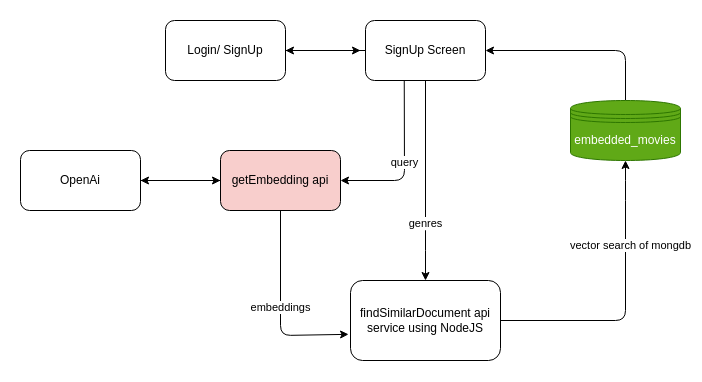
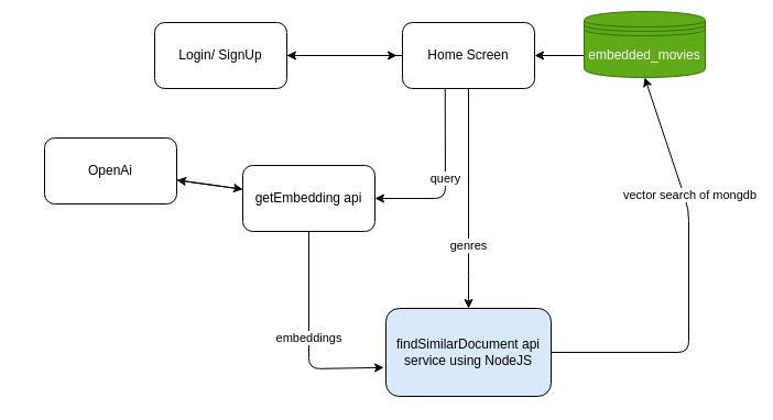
  <mxCell id="0" />
  <mxCell id="1" parent="0" />
  <mxCell id="2" value="" style="edgeStyle=none;html=1;" parent="1" source="5" target="7" edge="1"><mxGeometry relative="1" as="geometry" /></mxCell>
  <mxCell id="3" value="query" style="edgeStyle=none;html=1;exitX=0.323;exitY=1.006;exitDx=0;exitDy=0;exitPerimeter=0;" parent="1" source="5" target="14" edge="1"><mxGeometry relative="1" as="geometry"><Array as="points"><mxPoint x="404" y="180" /></Array></mxGeometry></mxCell>
  <mxCell id="4" value="genres" style="edgeStyle=none;html=1;exitX=0.5;exitY=1;exitDx=0;exitDy=0;entryX=0.5;entryY=0;entryDx=0;entryDy=0;" parent="1" source="5" target="9" edge="1"><mxGeometry x="0.429" relative="1" as="geometry"><Array as="points"><mxPoint x="425" y="240" /></Array><mxPoint as="offset" /></mxGeometry></mxCell>
- <mxCell id="5" value="SignUp Screen" style="whiteSpace=wrap;html=1;rounded=1;" parent="1" vertex="1"><mxGeometry x="365" y="20" width="120" height="60" as="geometry" /></mxCell>
+ <mxCell id="5" value="Home Screen" style="whiteSpace=wrap;html=1;rounded=1;" parent="1" vertex="1"><mxGeometry x="365" y="20" width="120" height="60" as="geometry" /></mxCell>
  <mxCell id="6" style="edgeStyle=none;html=1;" parent="1" source="7" edge="1"><mxGeometry relative="1" as="geometry"><mxPoint x="360" y="50" as="targetPoint" /></mxGeometry></mxCell>
- <mxCell id="7" value="Login/ SignUp" style="whiteSpace=wrap;html=1;rounded=1;" parent="1" vertex="1"><mxGeometry x="165" y="20" width="120" height="60" as="geometry" /></mxCell>
+ <mxCell id="7" value="Login/ SignUp" style="whiteSpace=wrap;html=1;rounded=1;" parent="1" vertex="1"><mxGeometry x="140" y="20" width="120" height="60" as="geometry" /></mxCell>
  <mxCell id="8" value="vector search of mongdb" style="edgeStyle=none;html=1;exitX=1;exitY=0.5;exitDx=0;exitDy=0;entryX=0.5;entryY=1;entryDx=0;entryDy=0;" parent="1" source="9" target="11" edge="1"><mxGeometry x="0.4" y="-5" relative="1" as="geometry"><Array as="points"><mxPoint x="625" y="320" /><mxPoint x="625" y="190" /></Array><mxPoint as="offset" /></mxGeometry></mxCell>
- <mxCell id="9" value="findSimilarDocument api&lt;br&gt;service using NodeJS" style="whiteSpace=wrap;html=1;rounded=1;" parent="1" vertex="1"><mxGeometry x="350" y="280" width="150" height="80" as="geometry" /></mxCell>
+ <mxCell id="9" value="findSimilarDocument api&lt;br&gt;service using NodeJS" style="whiteSpace=wrap;html=1;rounded=1;fillColor=#dae8fc;" parent="1" vertex="1"><mxGeometry x="350" y="280" width="150" height="80" as="geometry" /></mxCell>
  <mxCell id="10" style="edgeStyle=none;html=1;entryX=1;entryY=0.5;entryDx=0;entryDy=0;" parent="1" source="11" target="5" edge="1"><mxGeometry relative="1" as="geometry"><Array as="points"><mxPoint x="625" y="50" /></Array></mxGeometry></mxCell>
- <mxCell id="11" value="embedded_movies&lt;br&gt;" style="shape=datastore;whiteSpace=wrap;html=1;fillColor=#60a917;fontColor=#ffffff;strokeColor=#2D7600;" parent="1" vertex="1"><mxGeometry x="570" y="100" width="110" height="60" as="geometry" /></mxCell>
+ <mxCell id="11" value="embedded_movies&lt;br&gt;" style="shape=datastore;whiteSpace=wrap;html=1;fillColor=#60a917;fontColor=#ffffff;strokeColor=#2D7600;" parent="1" vertex="1"><mxGeometry x="530" y="10" width="110" height="60" as="geometry" /></mxCell>
  <mxCell id="12" value="" style="edgeStyle=none;html=1;" parent="1" source="14" target="16" edge="1"><mxGeometry relative="1" as="geometry" /></mxCell>
  <mxCell id="13" value="embeddings" style="edgeStyle=none;html=1;entryX=-0.013;entryY=0.673;entryDx=0;entryDy=0;entryPerimeter=0;" parent="1" source="14" target="9" edge="1"><mxGeometry relative="1" as="geometry"><Array as="points"><mxPoint x="280" y="335" /></Array></mxGeometry></mxCell>
- <mxCell id="14" value="getEmbedding api" style="whiteSpace=wrap;html=1;rounded=1;fillColor=#f8cecc;" parent="1" vertex="1"><mxGeometry x="220" y="150" width="120" height="60" as="geometry" /></mxCell>
+ <mxCell id="14" value="getEmbedding api" style="whiteSpace=wrap;html=1;rounded=1;" parent="1" vertex="1"><mxGeometry x="220" y="150" width="120" height="60" as="geometry" /></mxCell>
  <mxCell id="15" style="edgeStyle=none;html=1;" parent="1" source="16" target="14" edge="1"><mxGeometry relative="1" as="geometry" /></mxCell>
- <mxCell id="16" value="OpenAi" style="whiteSpace=wrap;html=1;rounded=1;" parent="1" vertex="1"><mxGeometry x="20" y="150" width="120" height="60" as="geometry" /></mxCell>
+ <mxCell id="16" value="OpenAi" style="whiteSpace=wrap;html=1;rounded=1;" parent="1" vertex="1"><mxGeometry x="40" y="125" width="120" height="60" as="geometry" /></mxCell>
